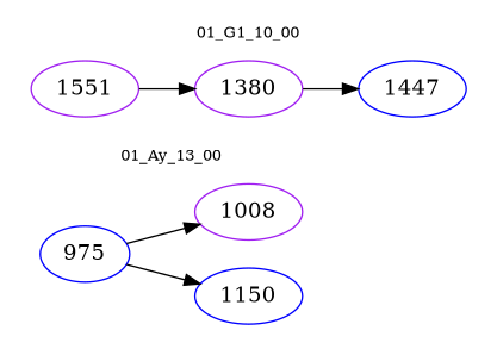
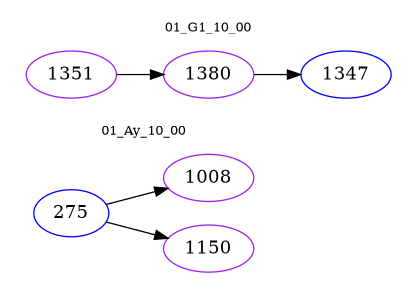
  digraph {
    rankdir=LR
    node [color=blue]
    edge [color=black]
-   n1 [label=975]
-   n2 [label=1150]
+   n1 [label=275]
+   n2 [color=purple label=1150]
    n3 [color=purple label=1008]
-   n4 [color=purple label=1551]
-   n5 [label=1447]
+   n4 [color=purple label=1351]
+   n5 [label=1347]
    n6 [color=purple label=1380]
    subgraph cluster_1 {
      color=white
      fontsize=10
-     label="01_Ay_13_00"
+     label="01_Ay_10_00"
      n1
      n2
      n3
    }
    subgraph cluster_2 {
      color=white
      fontsize=10
      label="01_G1_10_00"
      n4
      n5
      n6
    }
    n1 -> n2
    n1 -> n3
    n4 -> n6
    n6 -> n5
  }
